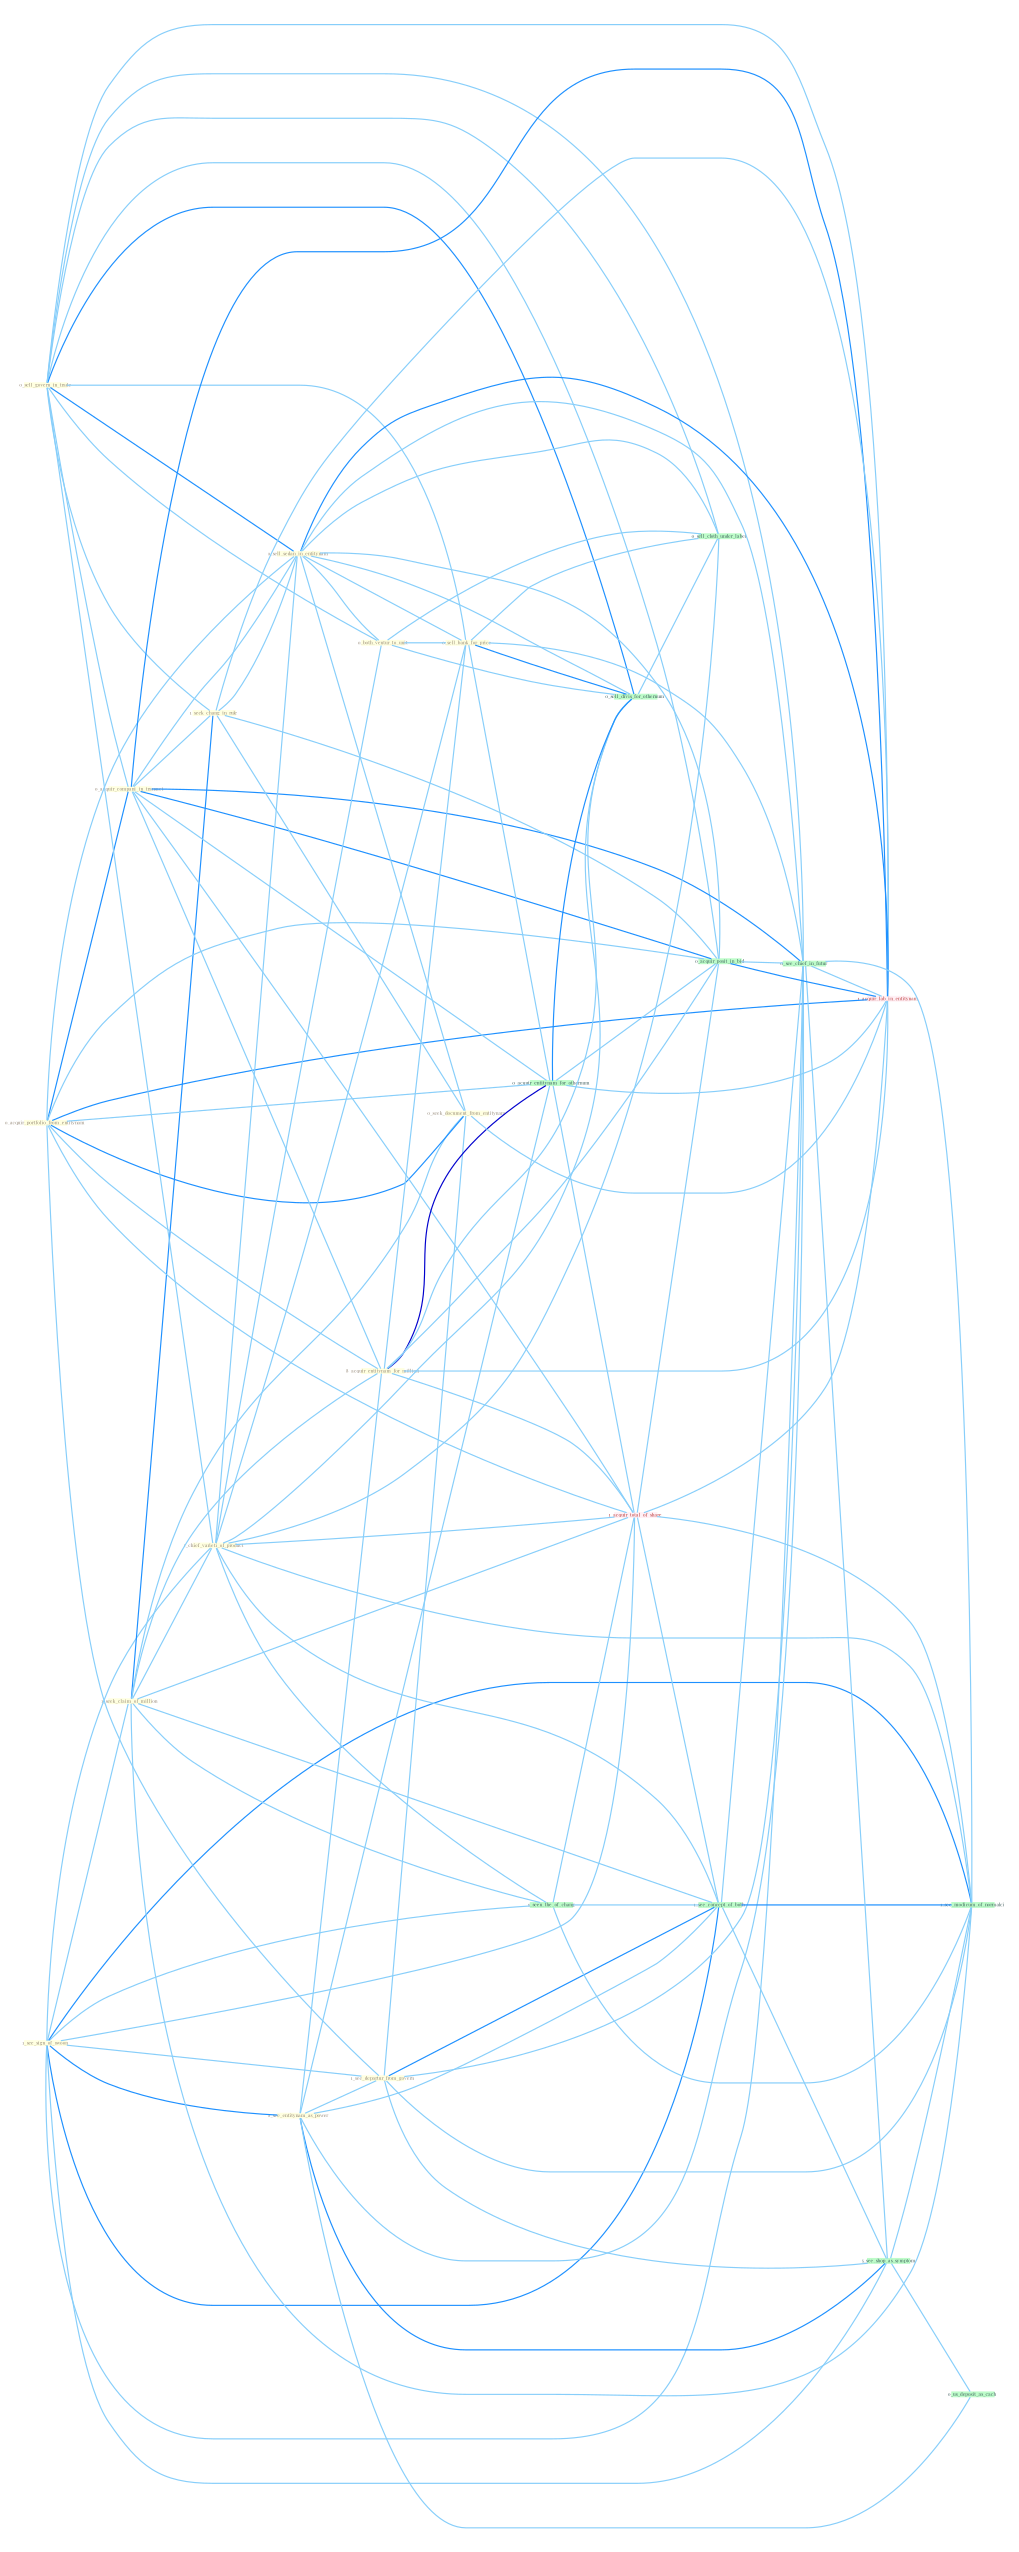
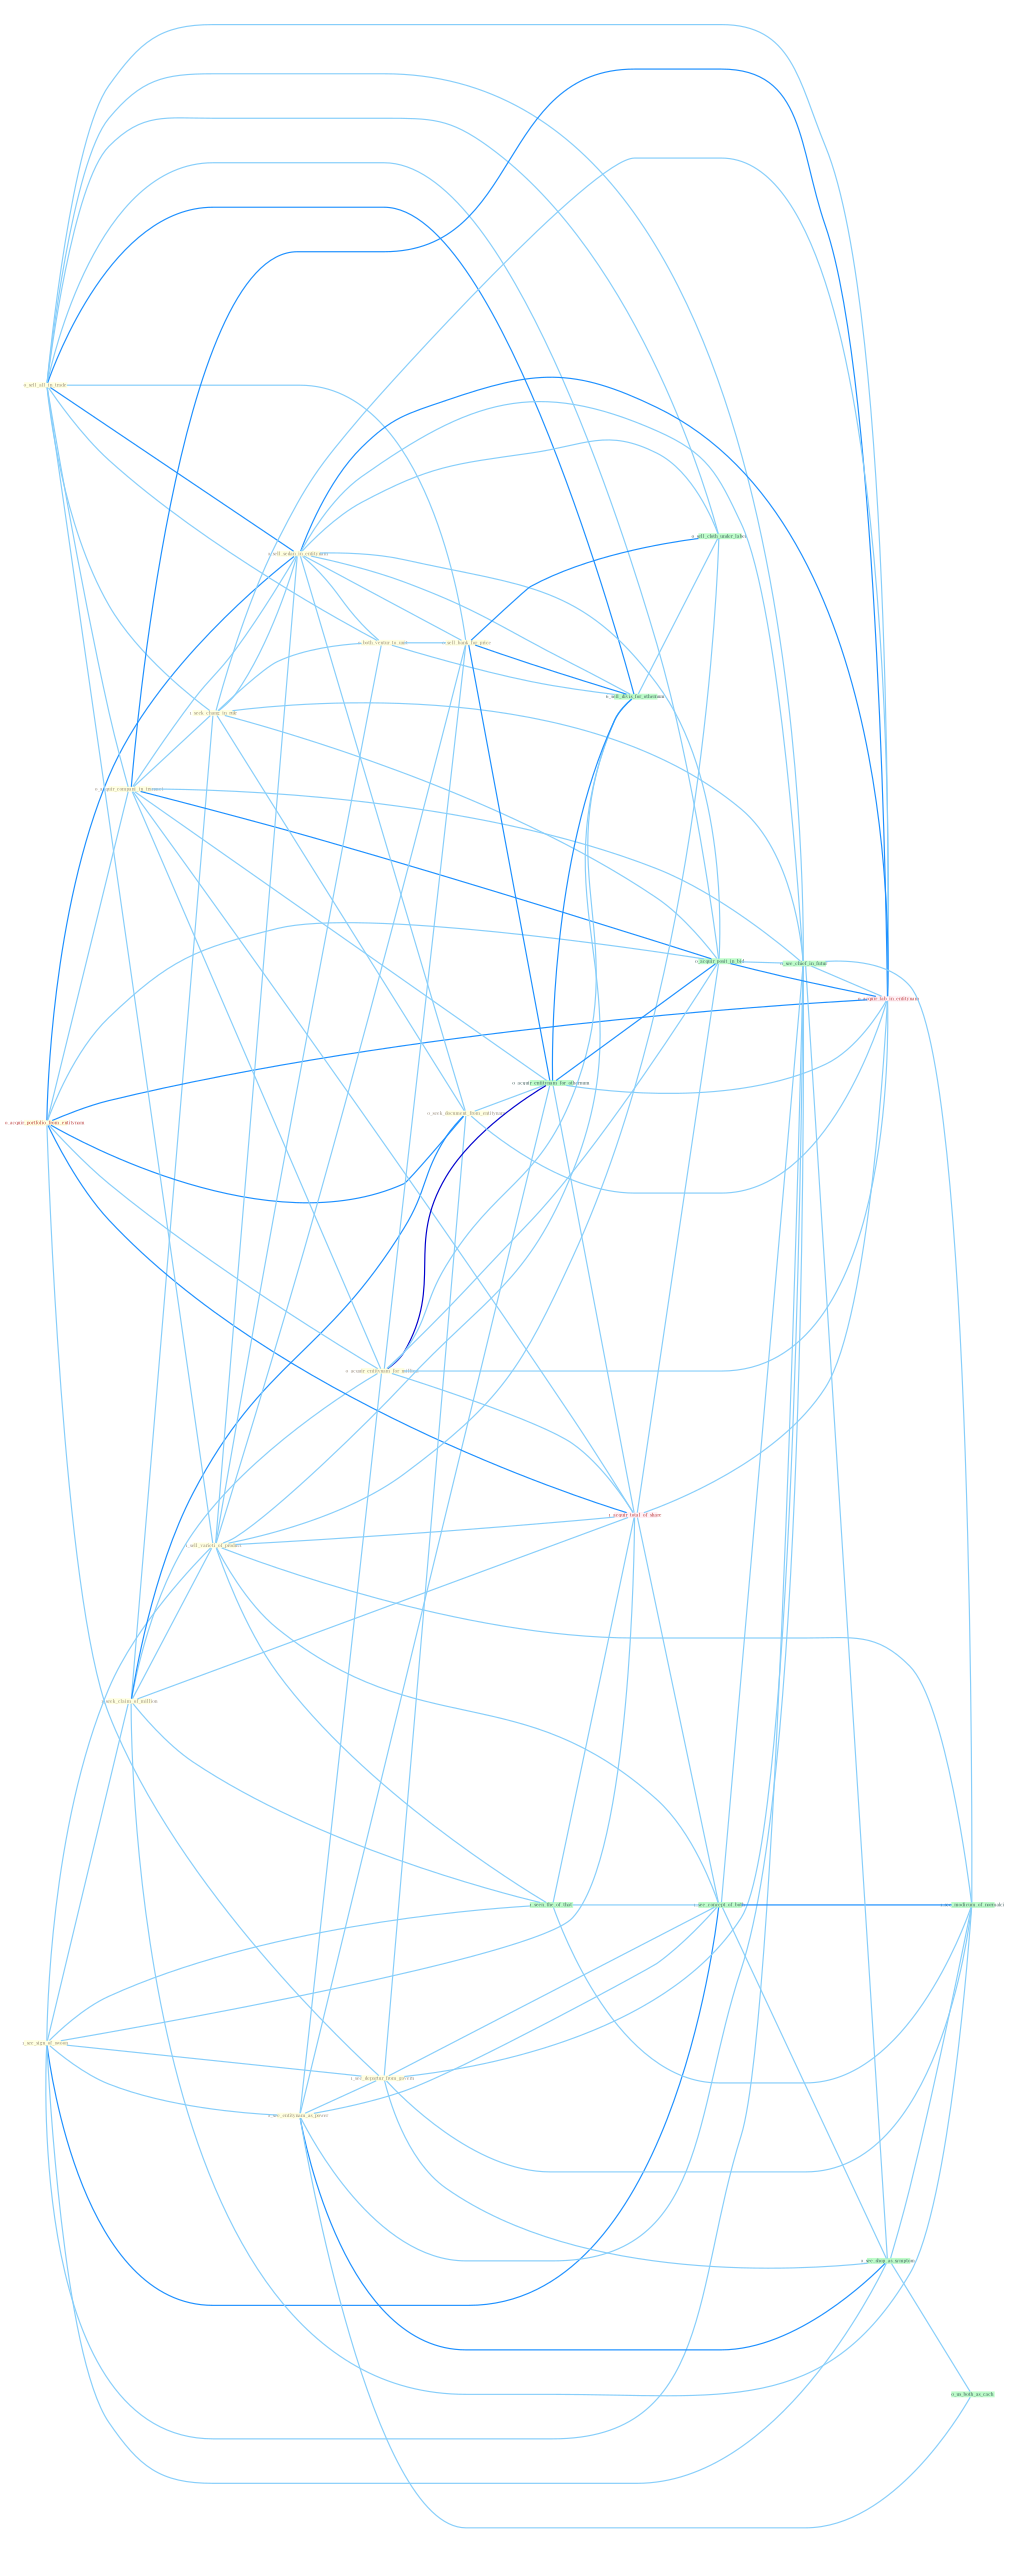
  graph {
    fontname="Playfair Display"
    rankdir=LR
    node [color="#ffffe0" fixedsize=true fontcolor="#8b7d6b" fontname="Playfair Display" fontsize=4 shape=polygon style=filled]
    edge [color="#87cefa" fontname="Playfair Display" w=1]
    "1_see_sign_of_swoon " [height=.06 width=.5]
    "1_seek_claim_of_million " [height=.06 width=.5]
    "0_see_entitynam_as_power " [height=.06 width=.5]
-   "0_acquir_portfolio_from_entitynam " [height=.06 width=.5]
+   "0_acquir_portfolio_from_entitynam " [fontcolor="#b22222" height=.06 width=.5]
    "1_see_departur_from_govern " [height=.06 width=.5]
-   "0_sell_all_in_trade " [height=.06 width=.5 label="0_sell_govern_in_trade"]
+   "0_sell_all_in_trade " [height=.06 width=.5]
    "0_acquir_compani_in_transact " [height=.06 width=.5]
-   "0_acquir_entitynam_for_million " [height=.06 width=.5 label="8_acquir_entitynam_for_million"]
+   "0_acquir_entitynam_for_million " [height=.06 width=.5]
    "1_seek_chang_in_rule " [height=.06 width=.5]
-   "1_sell_varieti_of_product " [height=.06 width=.5 label="1_chief_varieti_of_product"]
+   "1_sell_varieti_of_product " [height=.06 width=.5]
    "0_sell_sedan_in_entitynam " [height=.06 width=.5]
    "0_seek_document_from_entitynam " [height=.06 width=.5]
    n13 [height=.06 label="0_both_ventur_to_unit" width=.5]
    "0_sell_bank_for_price " [height=.06 width=.5]
    "1_acquir_total_of_share " [color="#fff0f5" fontcolor="#b22222" height=.06 width=.5]
-   "1_acquir_lab_in_entitynam " [color="#fff0f5" fontcolor="#b22222" height=.06 width=.5]
-   "1_seen_the_of_that " [color="#BDFCC9" fontcolor="#2f4f4f" height=.06 width=.5 label="1_seen_the_of_chang"]
+   "1_acquir_lab_in_entitynam " [color="#fff0f5" fontcolor="#b22222" height=.06 width=.5 label="0_acquir_lab_in_entitynam"]
+   "1_seen_the_of_that " [color="#BDFCC9" fontcolor="#2f4f4f" height=.06 width=.5]
    "1_see_concept_of_both " [color="#BDFCC9" fontcolor="#2f4f4f" height=.06 width=.5]
    "0_see_chief_in_futur " [color="#BDFCC9" fontcolor="#2f4f4f" height=.06 width=.5]
-   "0_see_shop_as_symptom " [color="#BDFCC9" fontcolor="#2f4f4f" height=.06 width=.5 label="5_see_shop_as_symptom"]
+   "0_see_shop_as_symptom " [color="#BDFCC9" fontcolor="#2f4f4f" height=.06 width=.5]
    "1_see_modicum_of_normalci " [color="#BDFCC9" fontcolor="#2f4f4f" height=.06 width=.5]
    "0_acquir_entitynam_for_othernum " [color="#BDFCC9" fontcolor="#2f4f4f" height=.06 width=.5]
-   "0_us_deposit_as_cach " [color="#BDFCC9" fontcolor="#2f4f4f" height=.06 width=.5]
+   "0_us_deposit_as_cach " [color="#BDFCC9" fontcolor="#2f4f4f" height=.06 width=.5 label="0_us_both_as_cach"]
    "0_acquir_posit_in_bid " [color="#BDFCC9" fontcolor="#2f4f4f" height=.06 width=.5]
-   "0_sell_divis_for_othernum " [color="#BDFCC9" fontcolor="#2f4f4f" height=.06 width=.5]
+   "0_sell_divis_for_othernum " [color="#BDFCC9" fontcolor="#2f4f4f" height=.06 width=.5 label="6_sell_divis_for_othernum"]
    "0_sell_cloth_under_label " [color="#BDFCC9" fontcolor="#2f4f4f" height=.06 width=.5]
    subgraph sub_1 {
      "1_see_sign_of_swoon "
      "1_seek_claim_of_million "
      "0_see_entitynam_as_power "
      "0_acquir_portfolio_from_entitynam "
      "1_see_departur_from_govern "
      "0_sell_all_in_trade "
      "0_acquir_compani_in_transact "
      "0_acquir_entitynam_for_million "
      "1_seek_chang_in_rule "
      "1_sell_varieti_of_product "
      "0_sell_sedan_in_entitynam "
      "0_seek_document_from_entitynam "
      n13
      "0_sell_bank_for_price "
    }
    subgraph sub_2 {
      "1_acquir_total_of_share "
      "1_acquir_lab_in_entitynam "
    }
    "1_see_sign_of_swoon " -- "1_seek_claim_of_million "
-   "1_see_sign_of_swoon " -- "0_see_entitynam_as_power " [color="#1e90ff"]
+   "1_see_sign_of_swoon " -- "0_see_entitynam_as_power "
    "1_see_sign_of_swoon " -- "1_see_departur_from_govern "
    "1_see_sign_of_swoon " -- "1_sell_varieti_of_product "
    "1_see_sign_of_swoon " -- "1_acquir_total_of_share "
    "1_see_sign_of_swoon " -- "1_seen_the_of_that "
    "1_see_sign_of_swoon " -- "1_see_concept_of_both " [color="#1e90ff" w=2]
    "1_see_sign_of_swoon " -- "0_see_chief_in_futur "
    "1_see_sign_of_swoon " -- "0_see_shop_as_symptom "
-   "1_see_sign_of_swoon " -- "1_see_modicum_of_normalci " [color="#1e90ff" w=2]
    "1_seek_claim_of_million " -- "0_acquir_entitynam_for_million "
-   "1_seek_claim_of_million " -- "1_seek_chang_in_rule " [color="#1e90ff"]
+   "1_seek_claim_of_million " -- "1_seek_chang_in_rule "
    "1_seek_claim_of_million " -- "1_sell_varieti_of_product "
-   "1_seek_claim_of_million " -- "0_seek_document_from_entitynam "
+   "1_seek_claim_of_million " -- "0_seek_document_from_entitynam " [color="#1e90ff"]
    "1_seek_claim_of_million " -- "1_acquir_total_of_share "
    "1_seek_claim_of_million " -- "1_seen_the_of_that "
-   "1_seek_claim_of_million " -- "1_see_concept_of_both "
    "1_seek_claim_of_million " -- "1_see_modicum_of_normalci "
    "0_see_entitynam_as_power " -- "1_see_departur_from_govern "
    "0_see_entitynam_as_power " -- "0_acquir_entitynam_for_million "
    "0_see_entitynam_as_power " -- "1_see_concept_of_both "
    "0_see_entitynam_as_power " -- "0_see_chief_in_futur "
    "0_see_entitynam_as_power " -- "0_see_shop_as_symptom " [color="#1e90ff" w=2]
    "0_see_entitynam_as_power " -- "0_acquir_entitynam_for_othernum "
    "0_see_entitynam_as_power " -- "0_us_deposit_as_cach "
    "0_acquir_portfolio_from_entitynam " -- "1_see_departur_from_govern "
-   "0_acquir_portfolio_from_entitynam " -- "0_acquir_compani_in_transact " [color="#1e90ff"]
+   "0_acquir_portfolio_from_entitynam " -- "0_acquir_compani_in_transact "
    "0_acquir_portfolio_from_entitynam " -- "0_acquir_entitynam_for_million "
-   "0_acquir_portfolio_from_entitynam " -- "0_sell_sedan_in_entitynam "
+   "0_acquir_portfolio_from_entitynam " -- "0_sell_sedan_in_entitynam " [color="#1e90ff"]
    "0_acquir_portfolio_from_entitynam " -- "0_seek_document_from_entitynam " [color="#1e90ff" w=2]
-   "0_acquir_portfolio_from_entitynam " -- "1_acquir_total_of_share "
+   "0_acquir_portfolio_from_entitynam " -- "1_acquir_total_of_share " [color="#1e90ff"]
    "0_acquir_portfolio_from_entitynam " -- "1_acquir_lab_in_entitynam " [color="#1e90ff" w=2]
-   "0_acquir_portfolio_from_entitynam " -- "0_acquir_entitynam_for_othernum "
+   "0_seek_document_from_entitynam " -- "0_acquir_entitynam_for_othernum "
    "0_acquir_portfolio_from_entitynam " -- "0_acquir_posit_in_bid "
    "1_see_departur_from_govern " -- "0_seek_document_from_entitynam "
-   "1_see_departur_from_govern " -- "1_see_concept_of_both " [color="#1e90ff"]
+   "1_see_departur_from_govern " -- "1_see_concept_of_both "
    "1_see_departur_from_govern " -- "0_see_chief_in_futur "
    "1_see_departur_from_govern " -- "0_see_shop_as_symptom "
    "1_see_departur_from_govern " -- "1_see_modicum_of_normalci "
    "0_sell_all_in_trade " -- "0_acquir_compani_in_transact "
    "0_sell_all_in_trade " -- "1_seek_chang_in_rule "
    "0_sell_all_in_trade " -- "1_sell_varieti_of_product "
    "0_sell_all_in_trade " -- "0_sell_sedan_in_entitynam " [color="#1e90ff" w=2]
    "0_sell_all_in_trade " -- n13
    "0_sell_all_in_trade " -- "0_sell_bank_for_price "
    "0_sell_all_in_trade " -- "1_acquir_lab_in_entitynam "
    "0_sell_all_in_trade " -- "0_see_chief_in_futur "
    "0_sell_all_in_trade " -- "0_acquir_posit_in_bid "
    "0_sell_all_in_trade " -- "0_sell_divis_for_othernum " [color="#1e90ff"]
    "0_sell_all_in_trade " -- "0_sell_cloth_under_label "
    "0_acquir_compani_in_transact " -- "0_acquir_entitynam_for_million "
    "0_acquir_compani_in_transact " -- "1_seek_chang_in_rule "
    "0_acquir_compani_in_transact " -- "0_sell_sedan_in_entitynam "
    "0_acquir_compani_in_transact " -- "1_acquir_total_of_share "
    "0_acquir_compani_in_transact " -- "1_acquir_lab_in_entitynam " [color="#1e90ff" w=2]
-   "0_acquir_compani_in_transact " -- "0_see_chief_in_futur " [color="#1e90ff"]
+   "0_acquir_compani_in_transact " -- "0_see_chief_in_futur "
    "0_acquir_compani_in_transact " -- "0_acquir_entitynam_for_othernum "
    "0_acquir_compani_in_transact " -- "0_acquir_posit_in_bid " [color="#1e90ff" w=2]
    "0_acquir_entitynam_for_million " -- "0_sell_bank_for_price "
    "0_acquir_entitynam_for_million " -- "1_acquir_total_of_share "
    "0_acquir_entitynam_for_million " -- "1_acquir_lab_in_entitynam "
    "0_acquir_entitynam_for_million " -- "0_acquir_entitynam_for_othernum " [color="#0000cd" w=3]
    "0_acquir_entitynam_for_million " -- "0_acquir_posit_in_bid "
    "0_acquir_entitynam_for_million " -- "0_sell_divis_for_othernum "
    "1_seek_chang_in_rule " -- "0_sell_sedan_in_entitynam "
    "1_seek_chang_in_rule " -- "0_seek_document_from_entitynam "
    "1_seek_chang_in_rule " -- "1_acquir_lab_in_entitynam "
-   "0_sell_bank_for_price " -- "0_see_chief_in_futur "
+   "1_seek_chang_in_rule " -- "0_see_chief_in_futur "
    "1_seek_chang_in_rule " -- "0_acquir_posit_in_bid "
    "1_sell_varieti_of_product " -- "0_sell_sedan_in_entitynam "
    "1_sell_varieti_of_product " -- n13
    "1_sell_varieti_of_product " -- "0_sell_bank_for_price "
    "1_sell_varieti_of_product " -- "1_acquir_total_of_share "
    "1_sell_varieti_of_product " -- "1_seen_the_of_that "
    "1_sell_varieti_of_product " -- "1_see_concept_of_both "
    "1_sell_varieti_of_product " -- "1_see_modicum_of_normalci "
    "1_sell_varieti_of_product " -- "0_sell_divis_for_othernum "
    "1_sell_varieti_of_product " -- "0_sell_cloth_under_label "
    "0_sell_sedan_in_entitynam " -- "0_seek_document_from_entitynam "
    "0_sell_sedan_in_entitynam " -- n13
    "0_sell_sedan_in_entitynam " -- "0_sell_bank_for_price "
    "0_sell_sedan_in_entitynam " -- "1_acquir_lab_in_entitynam " [color="#1e90ff" w=2]
    "0_sell_sedan_in_entitynam " -- "0_see_chief_in_futur "
    "0_sell_sedan_in_entitynam " -- "0_acquir_posit_in_bid "
    "0_sell_sedan_in_entitynam " -- "0_sell_divis_for_othernum "
    "0_sell_sedan_in_entitynam " -- "0_sell_cloth_under_label "
    "0_seek_document_from_entitynam " -- "1_acquir_lab_in_entitynam "
    n13 -- "0_sell_bank_for_price "
    n13 -- "0_sell_divis_for_othernum "
-   n13 -- "0_sell_cloth_under_label "
-   "0_sell_bank_for_price " -- "0_acquir_entitynam_for_othernum "
+   n13 -- "1_seek_chang_in_rule "
+   "0_sell_bank_for_price " -- "0_acquir_entitynam_for_othernum " [color="#1e90ff"]
    "0_sell_bank_for_price " -- "0_sell_divis_for_othernum " [color="#1e90ff" w=2]
-   "0_sell_bank_for_price " -- "0_sell_cloth_under_label "
+   "0_sell_bank_for_price " -- "0_sell_cloth_under_label " [color="#1e90ff"]
    "1_acquir_total_of_share " -- "1_acquir_lab_in_entitynam "
    "1_acquir_total_of_share " -- "1_see_concept_of_both "
-   "1_acquir_total_of_share " -- "1_see_modicum_of_normalci "
    "1_acquir_total_of_share " -- "0_acquir_posit_in_bid "
    "1_seen_the_of_that " -- "1_acquir_total_of_share "
    "1_seen_the_of_that " -- "1_see_concept_of_both "
    "1_seen_the_of_that " -- "1_see_modicum_of_normalci "
    "1_see_concept_of_both " -- "0_see_chief_in_futur "
    "1_see_concept_of_both " -- "0_see_shop_as_symptom "
    "1_see_concept_of_both " -- "1_see_modicum_of_normalci " [color="#1e90ff" w=2]
    "0_see_chief_in_futur " -- "1_acquir_lab_in_entitynam "
    "0_see_chief_in_futur " -- "0_see_shop_as_symptom "
    "0_see_chief_in_futur " -- "1_see_modicum_of_normalci "
    "0_see_shop_as_symptom " -- "1_see_modicum_of_normalci "
    "0_see_shop_as_symptom " -- "0_us_deposit_as_cach "
    "0_acquir_entitynam_for_othernum " -- "1_acquir_total_of_share "
    "0_acquir_entitynam_for_othernum " -- "1_acquir_lab_in_entitynam "
-   "0_acquir_entitynam_for_othernum " -- "0_acquir_posit_in_bid "
+   "0_acquir_entitynam_for_othernum " -- "0_acquir_posit_in_bid " [color="#1e90ff"]
    "0_acquir_entitynam_for_othernum " -- "0_sell_divis_for_othernum " [color="#1e90ff" w=2]
    "0_acquir_posit_in_bid " -- "1_acquir_lab_in_entitynam " [color="#1e90ff" w=2]
    "0_acquir_posit_in_bid " -- "0_see_chief_in_futur "
    "0_sell_divis_for_othernum " -- "0_sell_cloth_under_label "
  }
